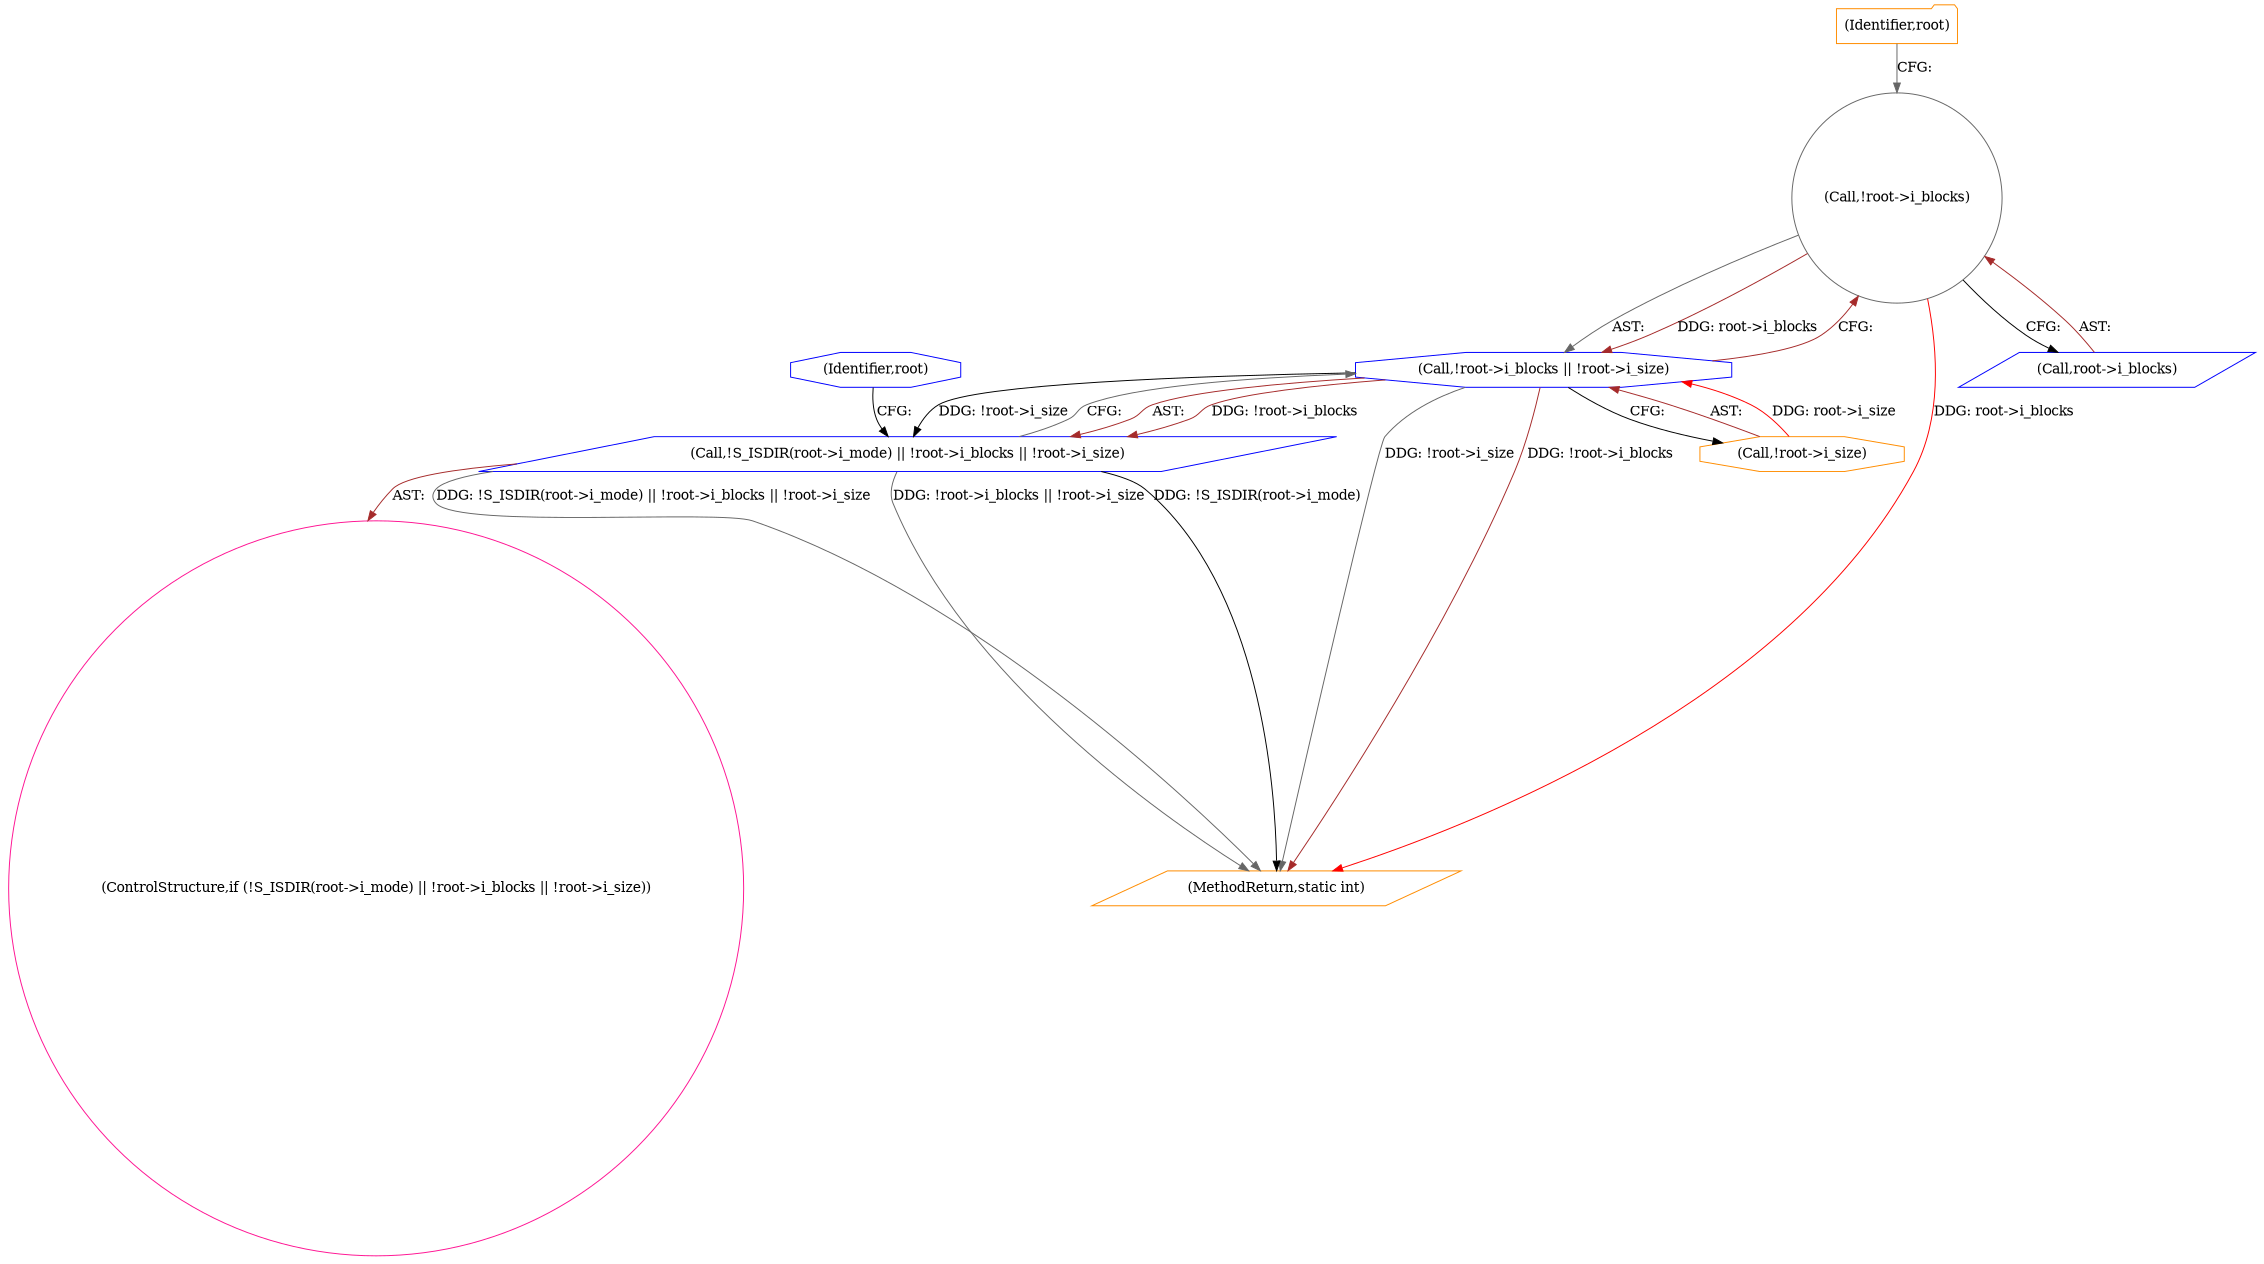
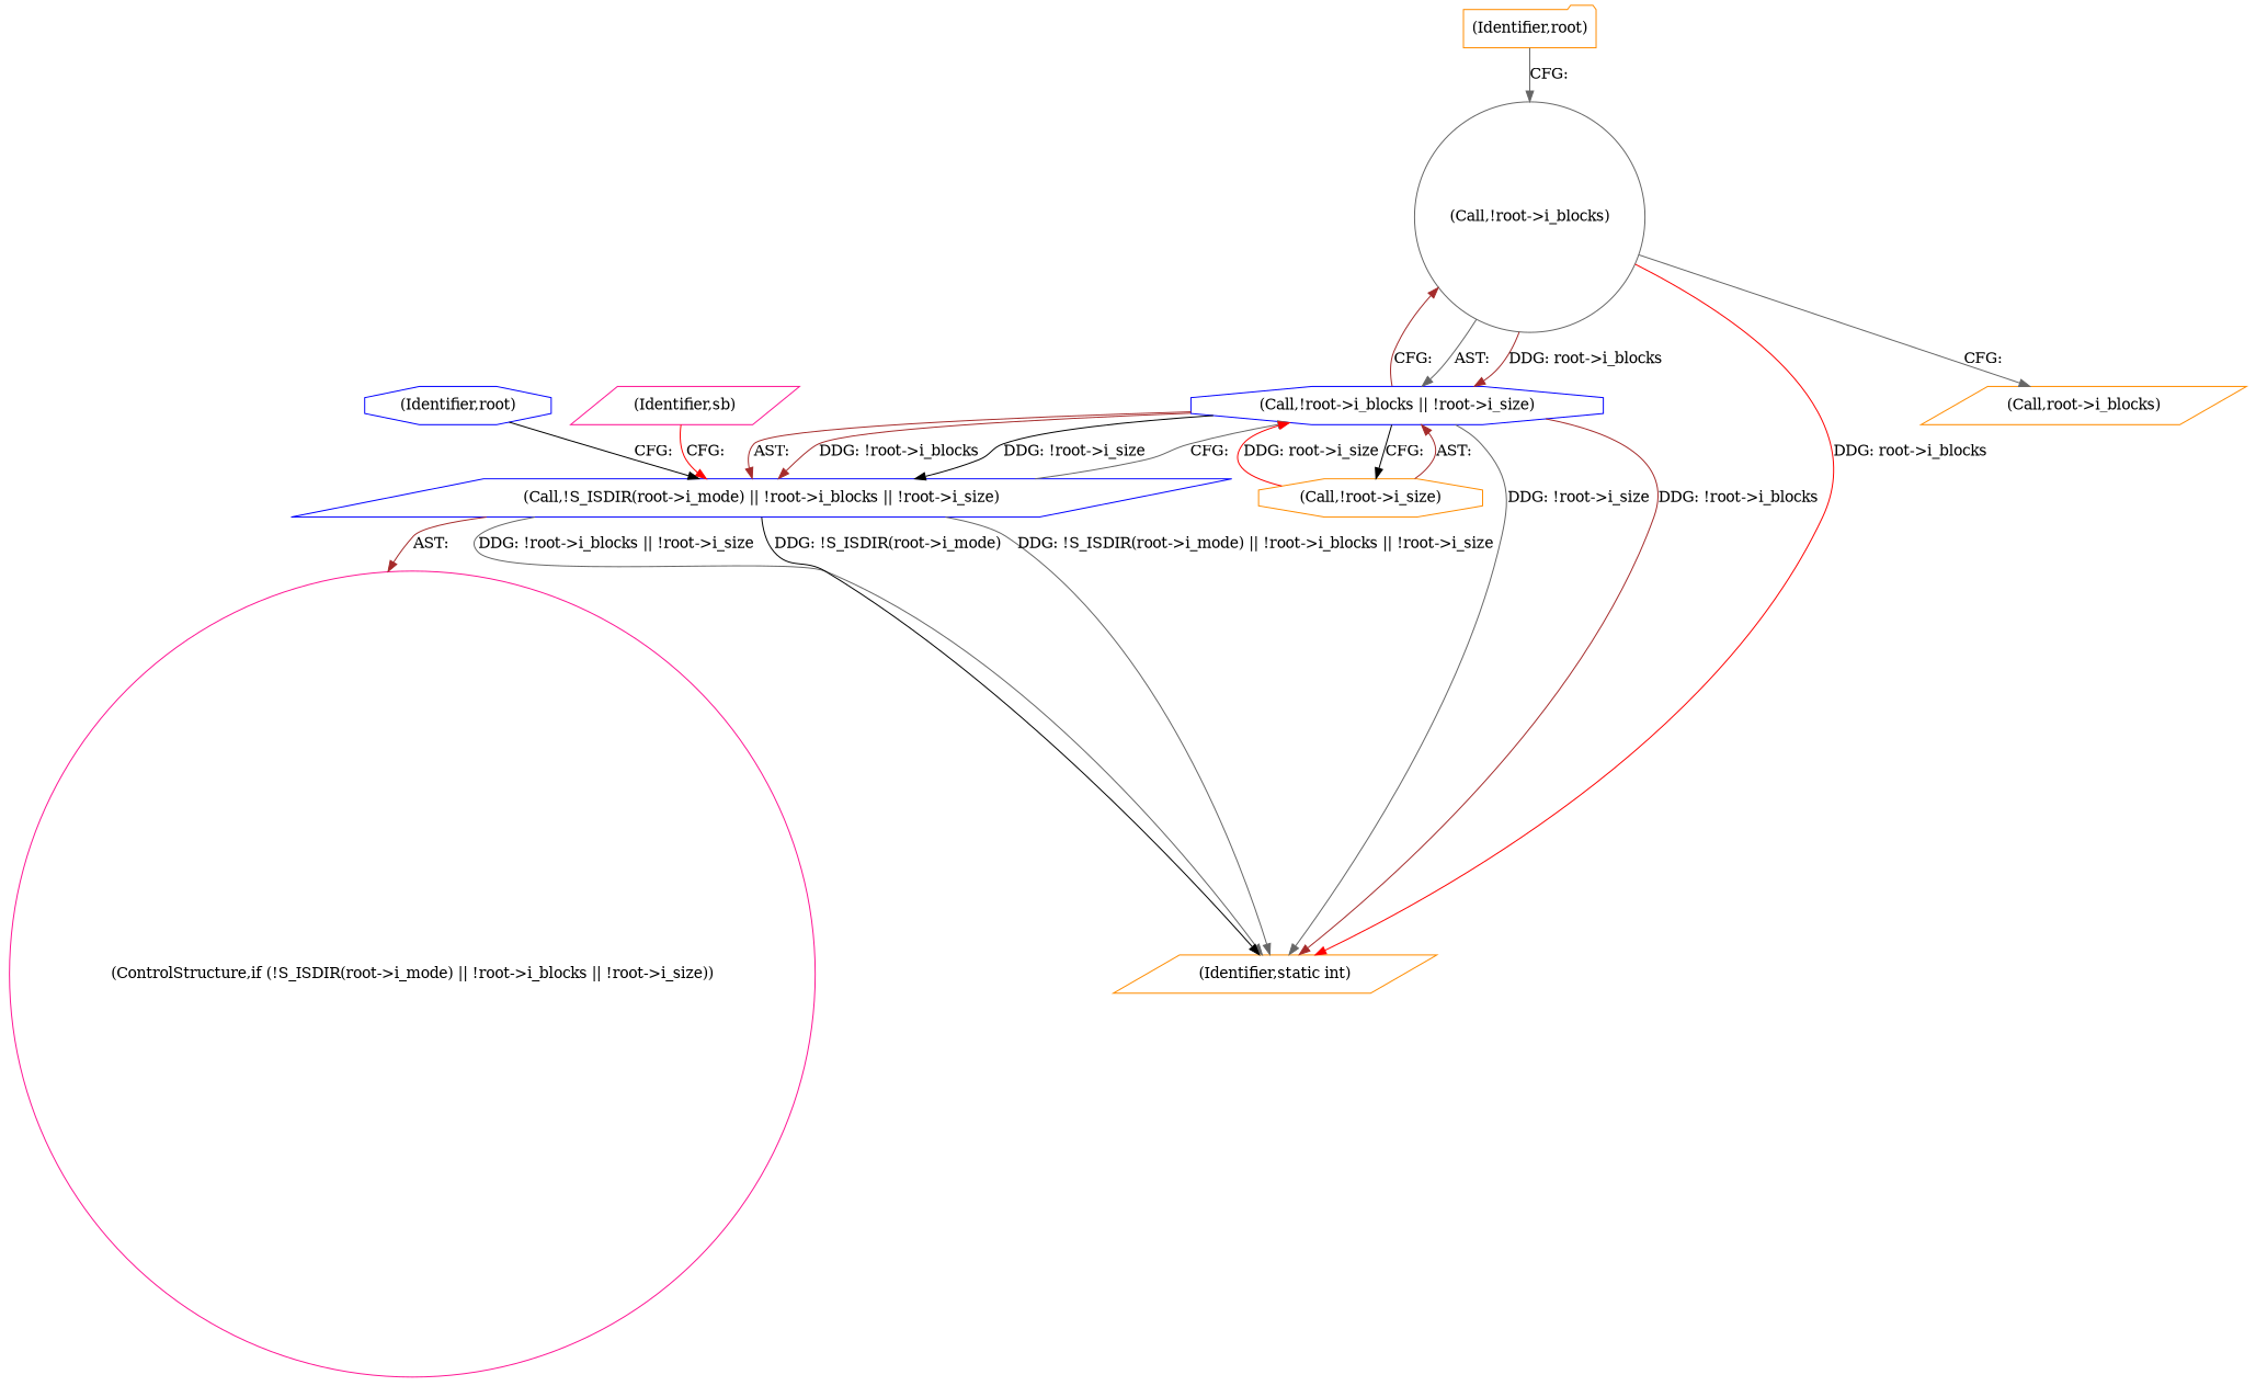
  digraph {
    node [color=blue shape=parallelogram]
    edge [color=brown]
    n1 [color=gray40 label="(Call,!root->i_blocks)" shape=circle]
    n2 [label="(Call,!root->i_blocks || !root->i_size)" shape=octagon]
-   n3 [color=darkorange label="(MethodReturn,static int)"]
-   n4 [label="(Call,root->i_blocks)"]
+   n3 [color=darkorange label="(Identifier,static int)"]
+   n4 [color=darkorange label="(Call,root->i_blocks)"]
    n5 [label="(Call,!S_ISDIR(root->i_mode) || !root->i_blocks || !root->i_size)"]
    n6 [color=darkorange label="(Call,!root->i_size)" shape=octagon]
    n7 [color=deeppink label="(ControlStructure,if (!S_ISDIR(root->i_mode) || !root->i_blocks || !root->i_size))" shape=circle]
+   n8 [color=deeppink label="(Identifier,sb)"]
    n9 [color=darkorange label="(Identifier,root)" shape=folder]
    n10 [label="(Identifier,root)" shape=octagon]
    n1 -> n2 [color=gray40 label="AST: "]
    n1 -> n2 [label="DDG: root->i_blocks"]
    n1 -> n3 [color=red label="DDG: root->i_blocks"]
-   n1 -> n4 [color=black label="CFG: "]
+   n1 -> n4 [color=gray40 label="CFG: "]
    n2 -> n1 [label="CFG: "]
    n2 -> n3 [color=gray40 label="DDG: !root->i_size"]
    n2 -> n3 [label="DDG: !root->i_blocks"]
    n2 -> n5 [label="AST: "]
    n2 -> n5 [label="DDG: !root->i_blocks"]
    n2 -> n5 [color=black label="DDG: !root->i_size"]
    n2 -> n6 [color=black label="CFG: "]
-   n4 -> n1 [label="AST: "]
    n5 -> n2 [color=gray40 label="CFG: "]
    n5 -> n3 [color=gray40 label="DDG: !S_ISDIR(root->i_mode) || !root->i_blocks || !root->i_size"]
    n5 -> n3 [color=gray40 label="DDG: !root->i_blocks || !root->i_size"]
    n5 -> n3 [color=black label="DDG: !S_ISDIR(root->i_mode)"]
    n5 -> n7 [label="AST: "]
    n6 -> n2 [label="AST: "]
    n6 -> n2 [color=red label="DDG: root->i_size"]
+   n8 -> n5 [color=red label="CFG: "]
    n9 -> n1 [color=gray40 label="CFG: "]
    n10 -> n5 [color=black label="CFG: "]
  }
